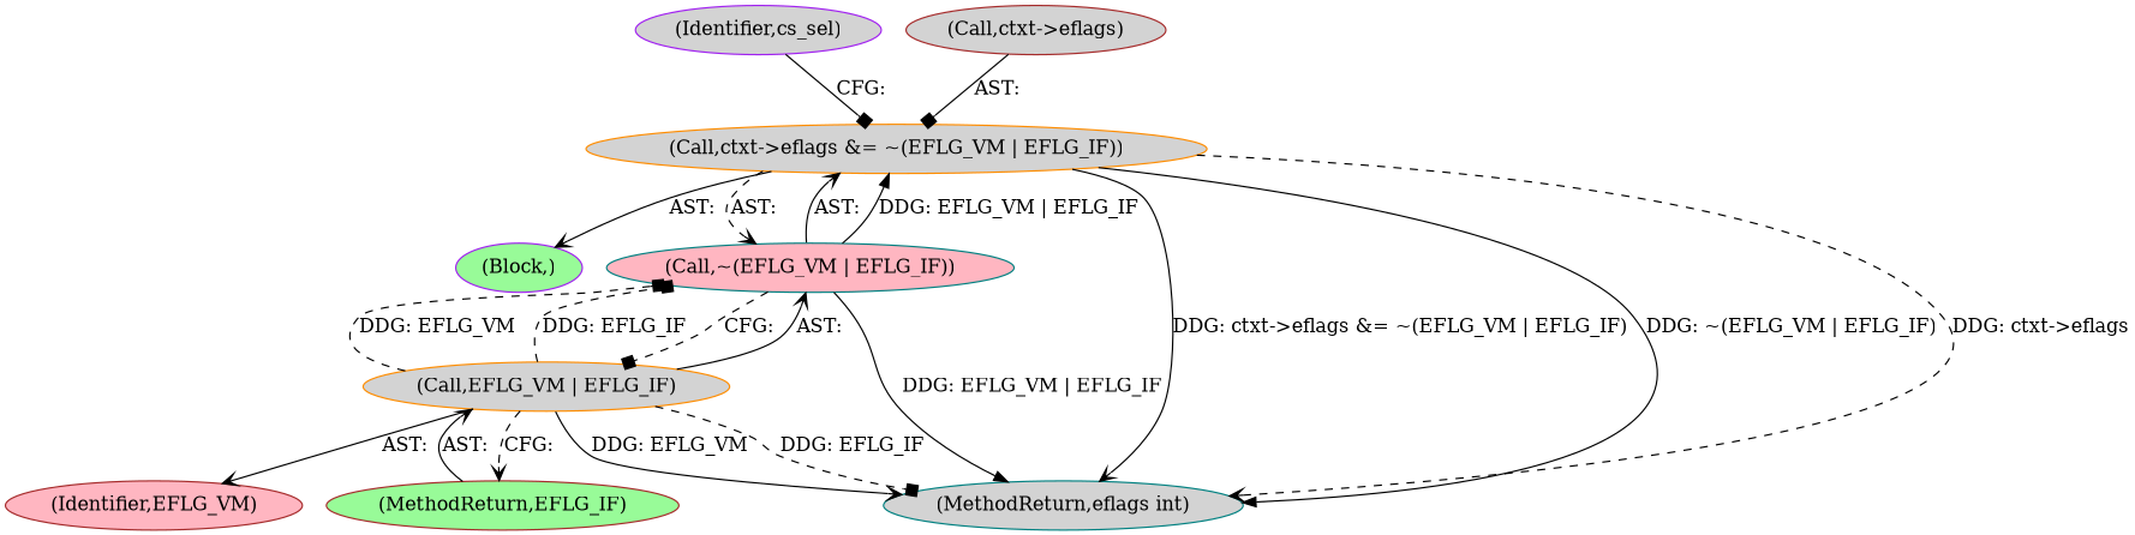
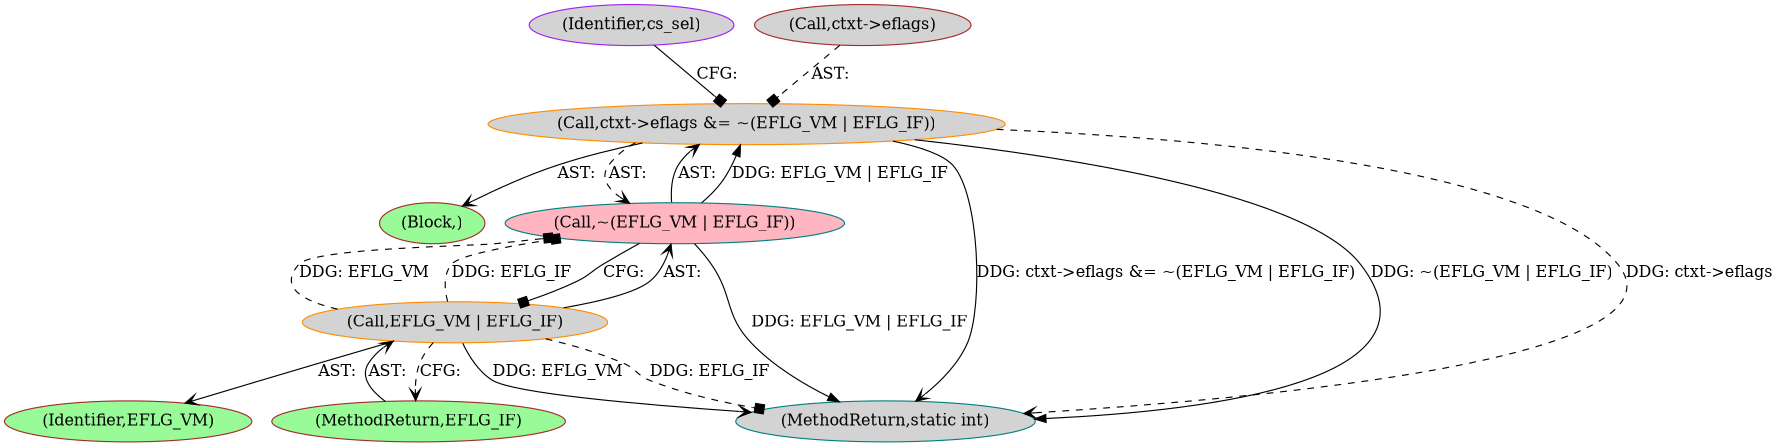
  digraph {
    node [color=brown fillcolor=lightgrey style=filled]
    edge [arrowhead=vee style=solid]
    n1 [color=darkorange label="(Call,ctxt->eflags &= ~(EFLG_VM | EFLG_IF))"]
    n2 [color=teal fillcolor=lightpink label="(Call,~(EFLG_VM | EFLG_IF))"]
-   n3 [color=purple fillcolor=palegreen label="(Block,)"]
-   n4 [color=teal label="(MethodReturn,eflags int)"]
+   n3 [fillcolor=palegreen label="(Block,)"]
+   n4 [color=teal label="(MethodReturn,static int)"]
    n5 [color=darkorange label="(Call,EFLG_VM | EFLG_IF)"]
    n6 [fillcolor=palegreen label="(MethodReturn,EFLG_IF)"]
-   n7 [fillcolor=lightpink label="(Identifier,EFLG_VM)"]
+   n7 [fillcolor=palegreen label="(Identifier,EFLG_VM)"]
    n8 [color=purple label="(Identifier,cs_sel)"]
    n9 [label="(Call,ctxt->eflags)"]
    n1 -> n2 [label="AST: " style=dashed]
    n1 -> n3 [label="AST: "]
    n1 -> n4 [label="DDG: ctxt->eflags &= ~(EFLG_VM | EFLG_IF)"]
    n1 -> n4 [arrowhead=normal label="DDG: ~(EFLG_VM | EFLG_IF)"]
    n1 -> n4 [label="DDG: ctxt->eflags" style=dashed]
    n2 -> n1 [label="AST: "]
    n2 -> n1 [arrowhead=normal label="DDG: EFLG_VM | EFLG_IF"]
    n2 -> n4 [arrowhead=normal label="DDG: EFLG_VM | EFLG_IF"]
-   n2 -> n5 [arrowhead=box label="CFG: " style=dashed]
+   n2 -> n5 [arrowhead=box label="CFG: "]
    n5 -> n2 [label="AST: "]
    n5 -> n2 [arrowhead=box label="DDG: EFLG_VM" style=dashed]
    n5 -> n2 [arrowhead=box label="DDG: EFLG_IF" style=dashed]
    n5 -> n4 [label="DDG: EFLG_VM"]
    n5 -> n4 [arrowhead=box label="DDG: EFLG_IF" style=dashed]
    n5 -> n6 [label="CFG: " style=dashed]
    n5 -> n7 [label="AST: "]
    n6 -> n5 [label="AST: "]
    n8 -> n1 [arrowhead=box label="CFG: "]
-   n9 -> n1 [arrowhead=box label="AST: "]
+   n9 -> n1 [arrowhead=box label="AST: " style=dashed]
  }
